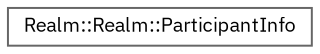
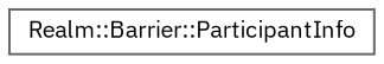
  digraph {
    rankdir=LR
    fontname="IBM Plex Sans"
-   n1 [color=grey40 fillcolor=white fontname="IBM Plex Sans" fontsize=10 height=0.2 label="Realm::Realm::ParticipantInfo" shape=box style=filled width=0.4]
+   n1 [color=grey40 fillcolor=white fontname="IBM Plex Sans" fontsize=10 height=0.2 label="Realm::Barrier::ParticipantInfo" shape=box style=filled width=0.4]
  }
